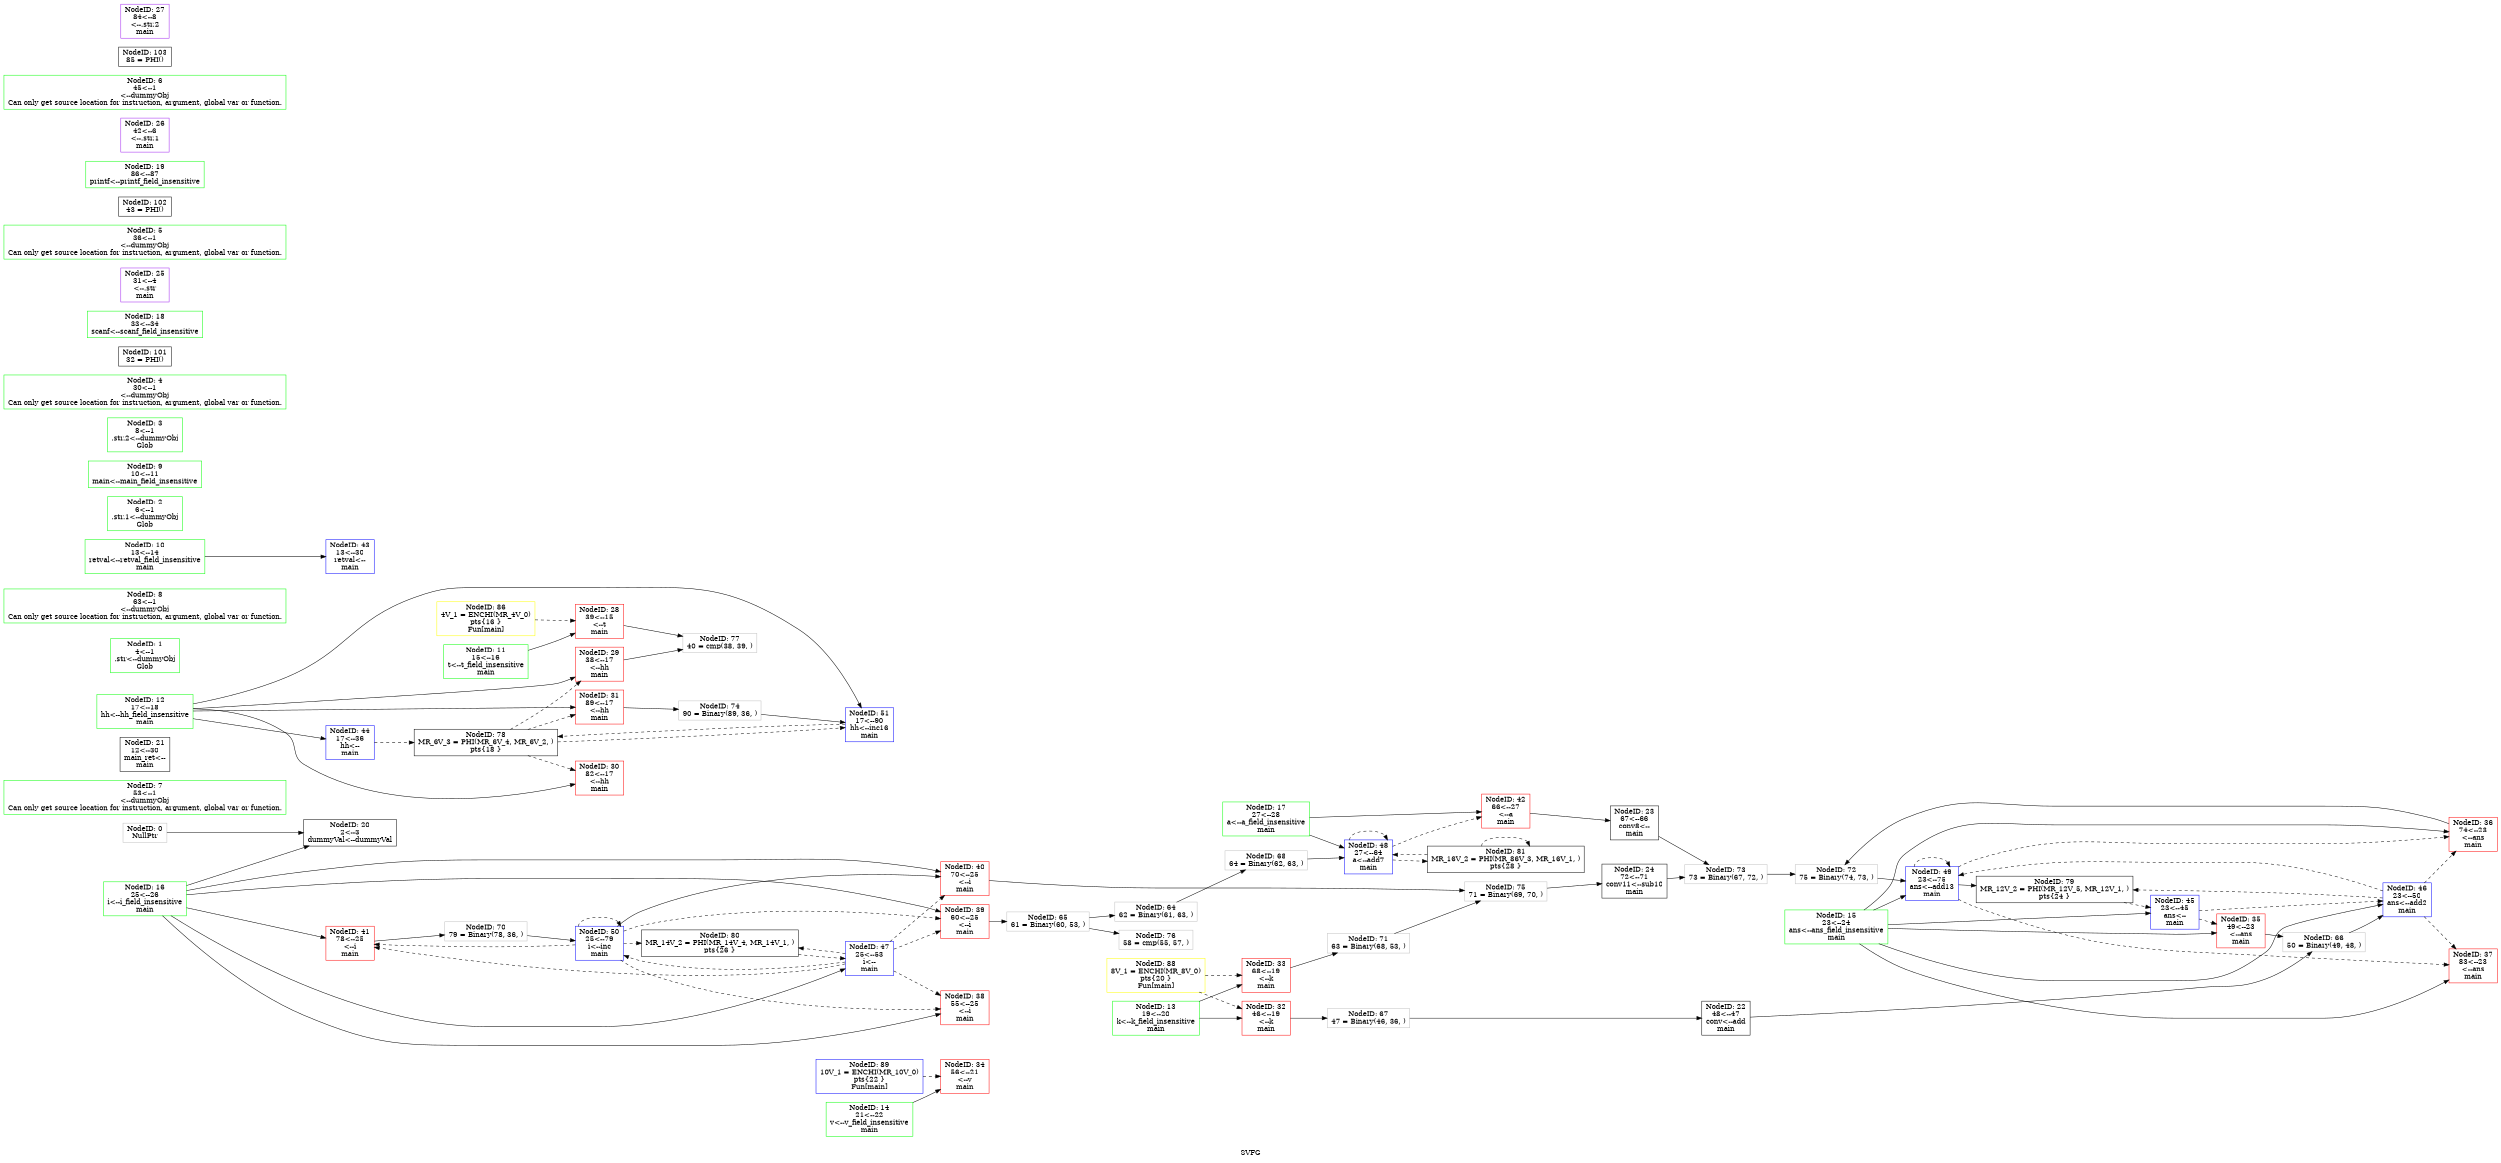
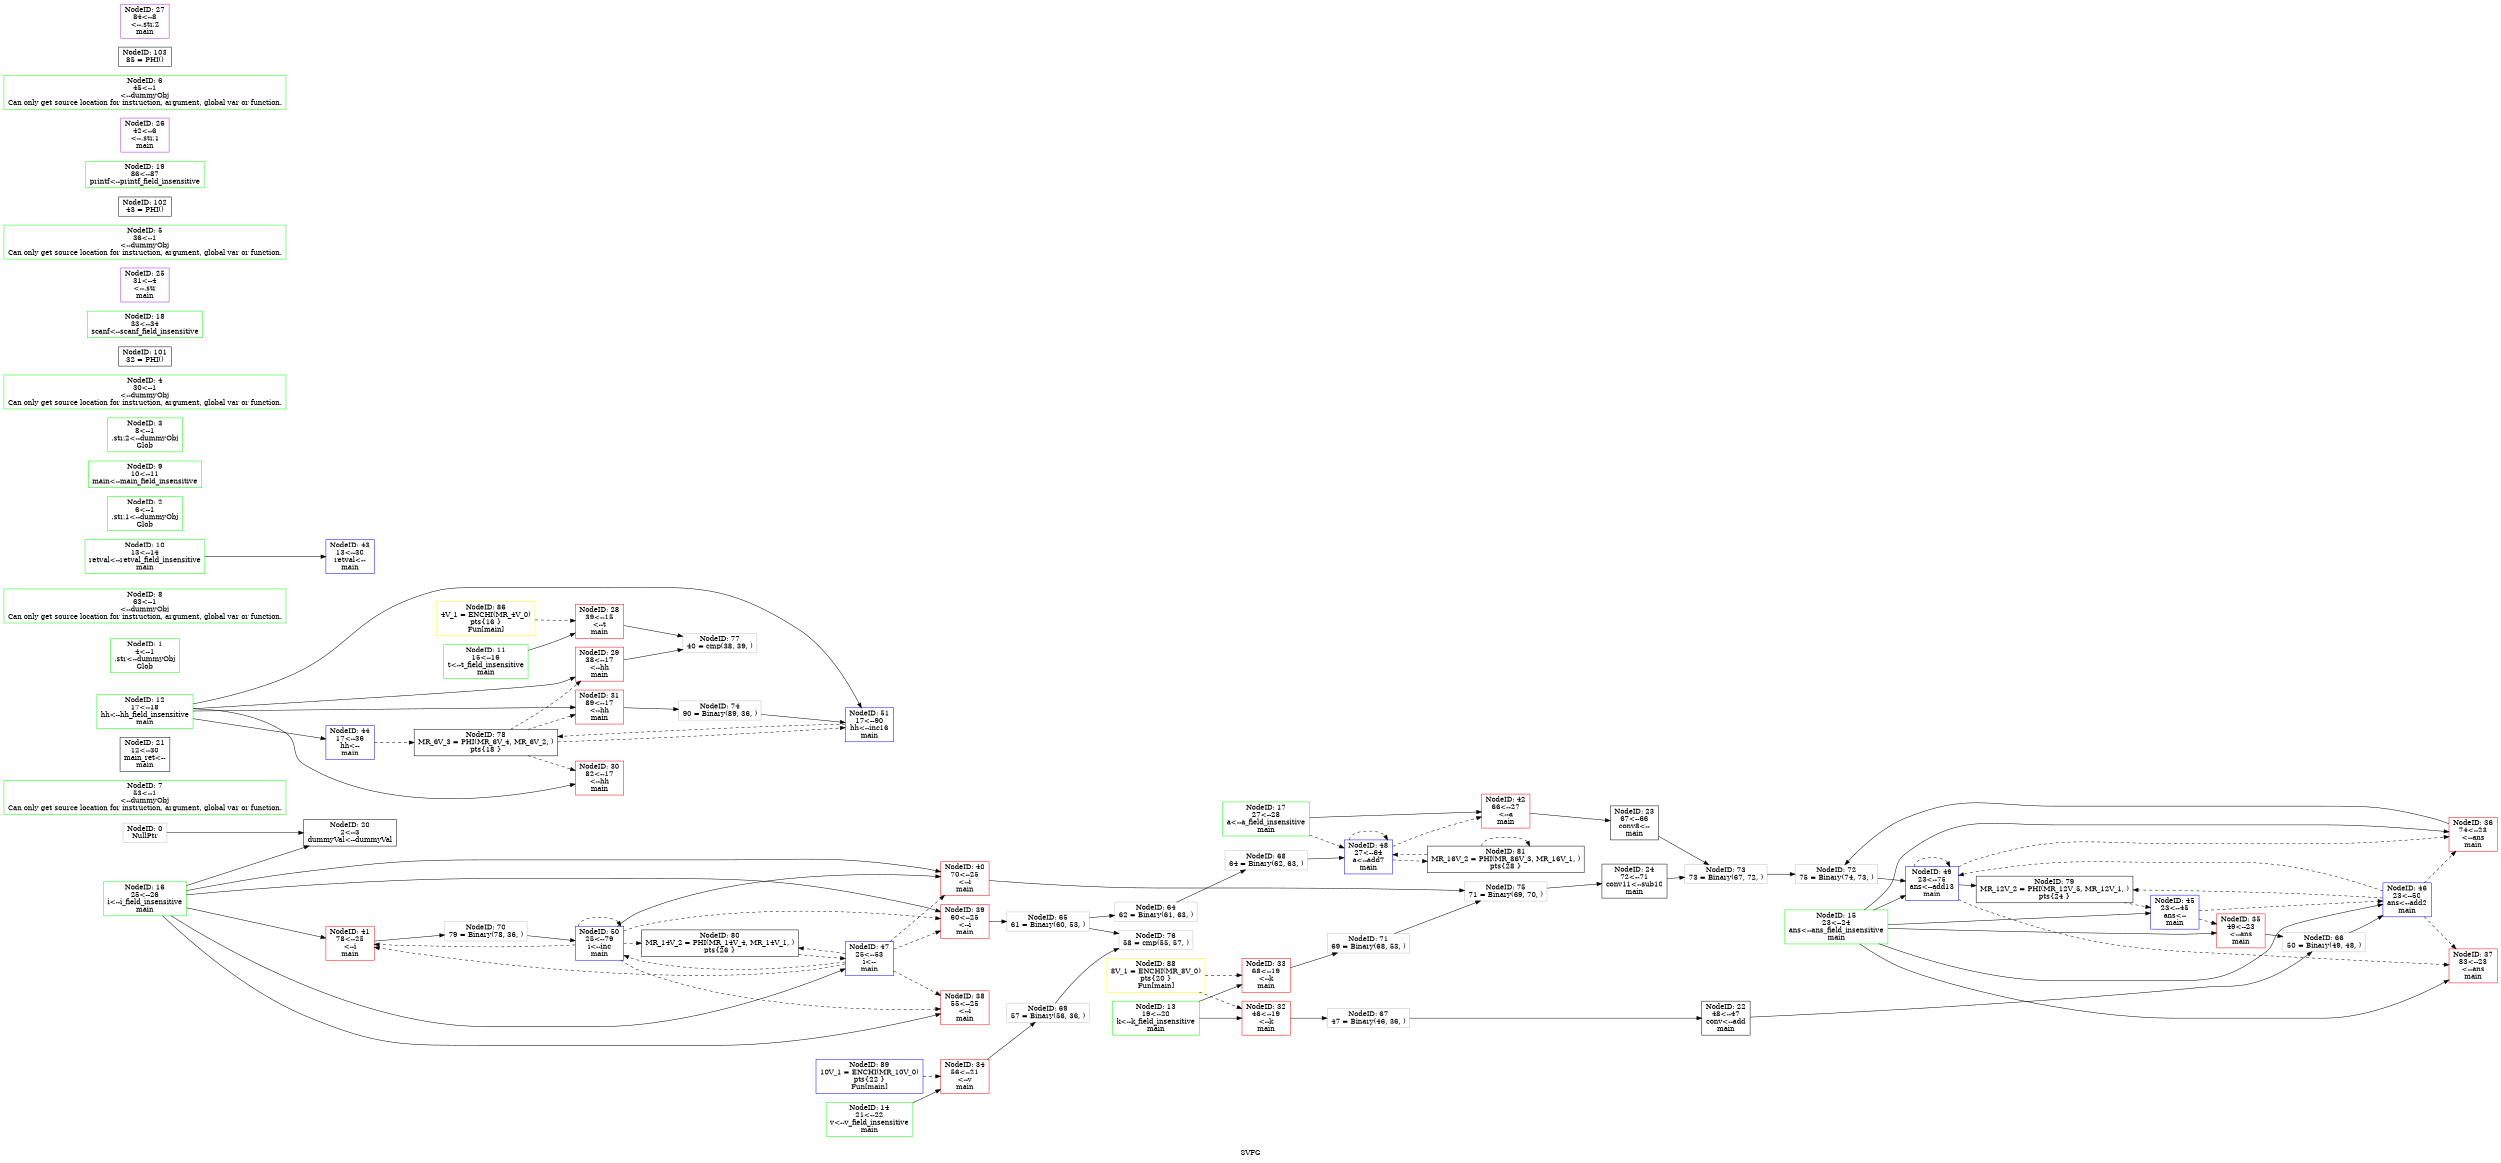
  digraph {
    label=SVFG
    rankdir=LR
    node [color=green shape=record]
    edge [style=solid]
    n1 [color=grey label="{NodeID: 0\nNullPtr}"]
    n2 [color=black label="{NodeID: 20\n2\<--3\ndummyVal\<--dummyVal\n}"]
    n3 [label="{NodeID: 7\n53\<--1\n\<--dummyObj\nCan only get source location for instruction, argument, global var or function.}"]
    n4 [label="{NodeID: 14\n21\<--22\nv\<--v_field_insensitive\nmain\n}"]
    n5 [color=red label="{NodeID: 34\n56\<--21\n\<--v\nmain\n}"]
+   n6 [color=grey label="{NodeID: 69\n57 = Binary(56, 36, )\n}"]
    n7 [color=grey label="{NodeID: 76\n58 = cmp(55, 57, )\n}"]
    n8 [color=black label="{NodeID: 21\n12\<--30\nmain_ret\<--\nmain\n}"]
    n9 [color=red label="{NodeID: 28\n39\<--15\n\<--t\nmain\n}"]
    n10 [color=grey label="{NodeID: 77\n40 = cmp(38, 39, )\n}"]
    n11 [color=red label="{NodeID: 35\n49\<--23\n\<--ans\nmain\n}"]
    n12 [color=grey label="{NodeID: 66\n50 = Binary(49, 48, )\n}"]
    n13 [color=blue label="{NodeID: 46\n23\<--50\nans\<--add2\nmain\n}"]
    n14 [color=blue label="{NodeID: 49\n23\<--75\nans\<--add13\nmain\n}"]
    n15 [color=red label="{NodeID: 36\n74\<--23\n\<--ans\nmain\n}"]
    n16 [color=red label="{NodeID: 37\n83\<--23\n\<--ans\nmain\n}"]
    n17 [color=black label="{NodeID: 79\nMR_12V_2 = PHI(MR_12V_5, MR_12V_1, )\npts\{24 \}\n}"]
    n18 [color=red label="{NodeID: 42\n66\<--27\n\<--a\nmain\n}"]
    n19 [color=black label="{NodeID: 23\n67\<--66\nconv8\<--\nmain\n}"]
    n20 [color=grey label="{NodeID: 73\n73 = Binary(67, 72, )\n}"]
    n21 [color=grey label="{NodeID: 72\n75 = Binary(74, 73, )\n}"]
    n22 [color=blue label="{NodeID: 45\n23\<--45\nans\<--\nmain\n}"]
    n23 [color=grey label="{NodeID: 70\n79 = Binary(78, 36, )\n}"]
    n24 [color=blue label="{NodeID: 50\n25\<--79\ni\<--inc\nmain\n}"]
    n25 [color=red label="{NodeID: 38\n55\<--25\n\<--i\nmain\n}"]
    n26 [color=red label="{NodeID: 39\n60\<--25\n\<--i\nmain\n}"]
    n27 [color=red label="{NodeID: 40\n70\<--25\n\<--i\nmain\n}"]
    n28 [color=red label="{NodeID: 41\n78\<--25\n\<--i\nmain\n}"]
    n29 [color=black label="{NodeID: 80\nMR_14V_2 = PHI(MR_14V_4, MR_14V_1, )\npts\{26 \}\n}"]
    n30 [color=grey label="{NodeID: 65\n61 = Binary(60, 53, )\n}"]
    n31 [color=grey label="{NodeID: 75\n71 = Binary(69, 70, )\n}"]
    n32 [color=blue label="{NodeID: 47\n25\<--53\ni\<--\nmain\n}"]
    n33 [label="{NodeID: 1\n4\<--1\n.str\<--dummyObj\nGlob }"]
    n34 [label="{NodeID: 8\n63\<--1\n\<--dummyObj\nCan only get source location for instruction, argument, global var or function.}"]
    n35 [label="{NodeID: 15\n23\<--24\nans\<--ans_field_insensitive\nmain\n}"]
    n36 [color=black label="{NodeID: 22\n48\<--47\nconv\<--add\nmain\n}"]
    n37 [color=red label="{NodeID: 29\n38\<--17\n\<--hh\nmain\n}"]
    n38 [color=blue label="{NodeID: 43\n13\<--30\nretval\<--\nmain\n}"]
    n39 [color=grey label="{NodeID: 64\n62 = Binary(61, 63, )\n}"]
    n40 [color=black label="{NodeID: 24\n72\<--71\nconv11\<--sub10\nmain\n}"]
    n41 [color=grey label="{NodeID: 68\n64 = Binary(62, 63, )\n}"]
    n42 [color=blue label="{NodeID: 48\n27\<--64\na\<--add7\nmain\n}"]
    n43 [color=black label="{NodeID: 81\nMR_16V_2 = PHI(MR_86V_3, MR_16V_1, )\npts\{28 \}\n}"]
-   n44 [color=grey label="{NodeID: 71\n63 = Binary(68, 53, )\n}"]
+   n44 [color=grey label="{NodeID: 71\n69 = Binary(68, 53, )\n}"]
    n45 [color=black label="{NodeID: 78\nMR_6V_3 = PHI(MR_6V_4, MR_6V_2, )\npts\{18 \}\n}"]
    n46 [color=red label="{NodeID: 30\n82\<--17\n\<--hh\nmain\n}"]
    n47 [color=red label="{NodeID: 31\n89\<--17\n\<--hh\nmain\n}"]
    n48 [color=blue label="{NodeID: 51\n17\<--90\nhh\<--inc16\nmain\n}"]
    n49 [color=grey label="{NodeID: 74\n90 = Binary(89, 36, )\n}"]
    n50 [label="{NodeID: 2\n6\<--1\n.str.1\<--dummyObj\nGlob }"]
    n51 [label="{NodeID: 9\n10\<--11\nmain\<--main_field_insensitive\n}"]
    n52 [label="{NodeID: 16\n25\<--26\ni\<--i_field_insensitive\nmain\n}"]
    n53 [color=blue label="{NodeID: 44\n17\<--36\nhh\<--\nmain\n}"]
    n54 [color=yellow label="{NodeID: 86\n4V_1 = ENCHI(MR_4V_0)\npts\{16 \}\nFun[main]}" style=double]
    n55 [label="{NodeID: 3\n8\<--1\n.str.2\<--dummyObj\nGlob }"]
    n56 [label="{NodeID: 10\n13\<--14\nretval\<--retval_field_insensitive\nmain\n}"]
    n57 [label="{NodeID: 17\n27\<--28\na\<--a_field_insensitive\nmain\n}"]
    n58 [label="{NodeID: 4\n30\<--1\n\<--dummyObj\nCan only get source location for instruction, argument, global var or function.}"]
    n59 [label="{NodeID: 11\n15\<--16\nt\<--t_field_insensitive\nmain\n}"]
    n60 [color=black label="{NodeID: 101\n32 = PHI()\n}"]
    n61 [label="{NodeID: 18\n33\<--34\nscanf\<--scanf_field_insensitive\n}"]
    n62 [color=purple label="{NodeID: 25\n31\<--4\n\<--.str\nmain\n}"]
    n63 [color=red label="{NodeID: 32\n46\<--19\n\<--k\nmain\n}"]
    n64 [color=grey label="{NodeID: 67\n47 = Binary(46, 36, )\n}"]
    n65 [color=yellow label="{NodeID: 88\n8V_1 = ENCHI(MR_8V_0)\npts\{20 \}\nFun[main]}" style=double]
    n66 [color=red label="{NodeID: 33\n68\<--19\n\<--k\nmain\n}"]
    n67 [label="{NodeID: 5\n36\<--1\n\<--dummyObj\nCan only get source location for instruction, argument, global var or function.}"]
    n68 [label="{NodeID: 12\n17\<--18\nhh\<--hh_field_insensitive\nmain\n}"]
    n69 [color=black label="{NodeID: 102\n43 = PHI()\n}"]
    n70 [label="{NodeID: 19\n86\<--87\nprintf\<--printf_field_insensitive\n}"]
    n71 [color=purple label="{NodeID: 26\n42\<--6\n\<--.str.1\nmain\n}"]
    n72 [color=blue label="{NodeID: 89\n10V_1 = ENCHI(MR_10V_0)\npts\{22 \}\nFun[main]}" style=double]
    n73 [label="{NodeID: 6\n45\<--1\n\<--dummyObj\nCan only get source location for instruction, argument, global var or function.}"]
    n74 [label="{NodeID: 13\n19\<--20\nk\<--k_field_insensitive\nmain\n}"]
    n75 [color=black label="{NodeID: 103\n85 = PHI()\n}"]
    n76 [color=purple label="{NodeID: 27\n84\<--8\n\<--.str.2\nmain\n}"]
    n1 -> n2
    n4 -> n5
+   n5 -> n6
+   n6 -> n7
    n9 -> n10
    n11 -> n12
    n12 -> n13
    n13 -> n14 [style=dashed]
    n13 -> n15 [style=dashed]
    n13 -> n16 [style=dashed]
    n13 -> n17 [style=dashed]
    n14 -> n14 [style=dashed]
    n14 -> n15 [style=dashed]
    n14 -> n16 [style=dashed]
    n14 -> n17
    n15 -> n21
    n17 -> n22 [style=dashed]
    n18 -> n19
    n19 -> n20
    n20 -> n21
    n21 -> n14
    n22 -> n11 [style=dashed]
    n22 -> n13 [style=dashed]
    n23 -> n24
    n24 -> n24 [style=dashed]
    n24 -> n25 [style=dashed]
    n24 -> n26 [style=dashed]
    n24 -> n27
    n24 -> n28 [style=dashed]
    n24 -> n29 [style=dashed]
    n26 -> n30
    n27 -> n31
    n28 -> n23
    n29 -> n32 [style=dashed]
    n30 -> n7
    n30 -> n39
    n31 -> n40
    n32 -> n24 [style=dashed]
    n32 -> n25 [style=dashed]
    n32 -> n26 [style=dashed]
    n32 -> n27 [style=dashed]
    n32 -> n28 [style=dashed]
    n32 -> n29 [style=dashed]
    n35 -> n11
    n35 -> n13
    n35 -> n14
    n35 -> n15
    n35 -> n16
    n35 -> n22
    n36 -> n12
    n37 -> n10
    n39 -> n41
    n40 -> n20
    n41 -> n42
    n42 -> n18 [style=dashed]
    n42 -> n42 [style=dashed]
    n42 -> n43 [style=dashed]
    n43 -> n42 [style=dashed]
    n43 -> n43 [style=dashed]
    n44 -> n31
    n45 -> n37 [style=dashed]
    n45 -> n46 [style=dashed]
    n45 -> n47 [style=dashed]
    n45 -> n48 [style=dashed]
    n47 -> n49
    n48 -> n45 [style=dashed]
    n49 -> n48
    n52 -> n2
    n52 -> n25
    n52 -> n26
    n52 -> n27
    n52 -> n28
    n52 -> n32
    n53 -> n45 [style=dashed]
    n54 -> n9 [style=dashed]
    n56 -> n38
    n57 -> n18
-   n57 -> n42
+   n57 -> n42 [style=dashed]
    n59 -> n9
    n63 -> n64
    n64 -> n36
    n65 -> n63 [style=dashed]
    n65 -> n66 [style=dashed]
    n66 -> n44
    n68 -> n37
    n68 -> n46
    n68 -> n47
    n68 -> n48
    n68 -> n53
    n72 -> n5 [style=dashed]
    n74 -> n63
    n74 -> n66
  }
